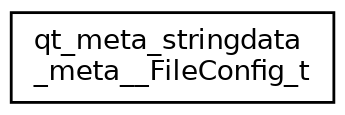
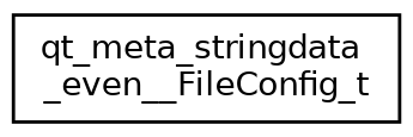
  digraph {
    rankdir=LR
-   n1 [color=black fillcolor=white fontname=Helvetica fontsize=10 height=0.2 label="qt_meta_stringdata\l_meta__FileConfig_t" shape=record style=filled width=0.4]
+   n1 [color=black fillcolor=white fontname=Helvetica fontsize=10 height=0.2 label="qt_meta_stringdata\l_even__FileConfig_t" shape=record style=filled width=0.4]
  }
